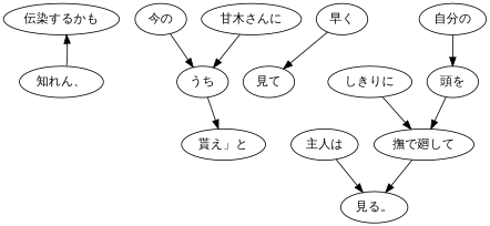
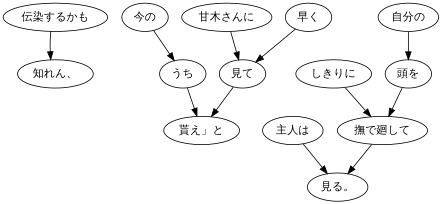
  digraph {
    fontname="EB Garamond"
    node [fontname="EB Garamond"]
    edge [fontname="EB Garamond"]
    n1 [label="伝染するかも"]
    n2 [label="知れん、"]
    n3 [label="貰え」と"]
    n4 [label="今の"]
    n5 [label="うち"]
    n6 [label="早く"]
    n7 [label="見て"]
    n8 [label="甘木さんに"]
    n9 [label="見る。"]
    n10 [label="主人は"]
    n11 [label="しきりに"]
    n12 [label="撫で廻して"]
    n13 [label="自分の"]
    n14 [label="頭を"]
-   n2 -> n1
+   n1 -> n2
    n4 -> n5
    n5 -> n3
    n6 -> n7
-   n8 -> n5
+   n7 -> n3
+   n8 -> n7
    n10 -> n9
    n11 -> n12
    n12 -> n9
    n13 -> n14
    n14 -> n12
  }
